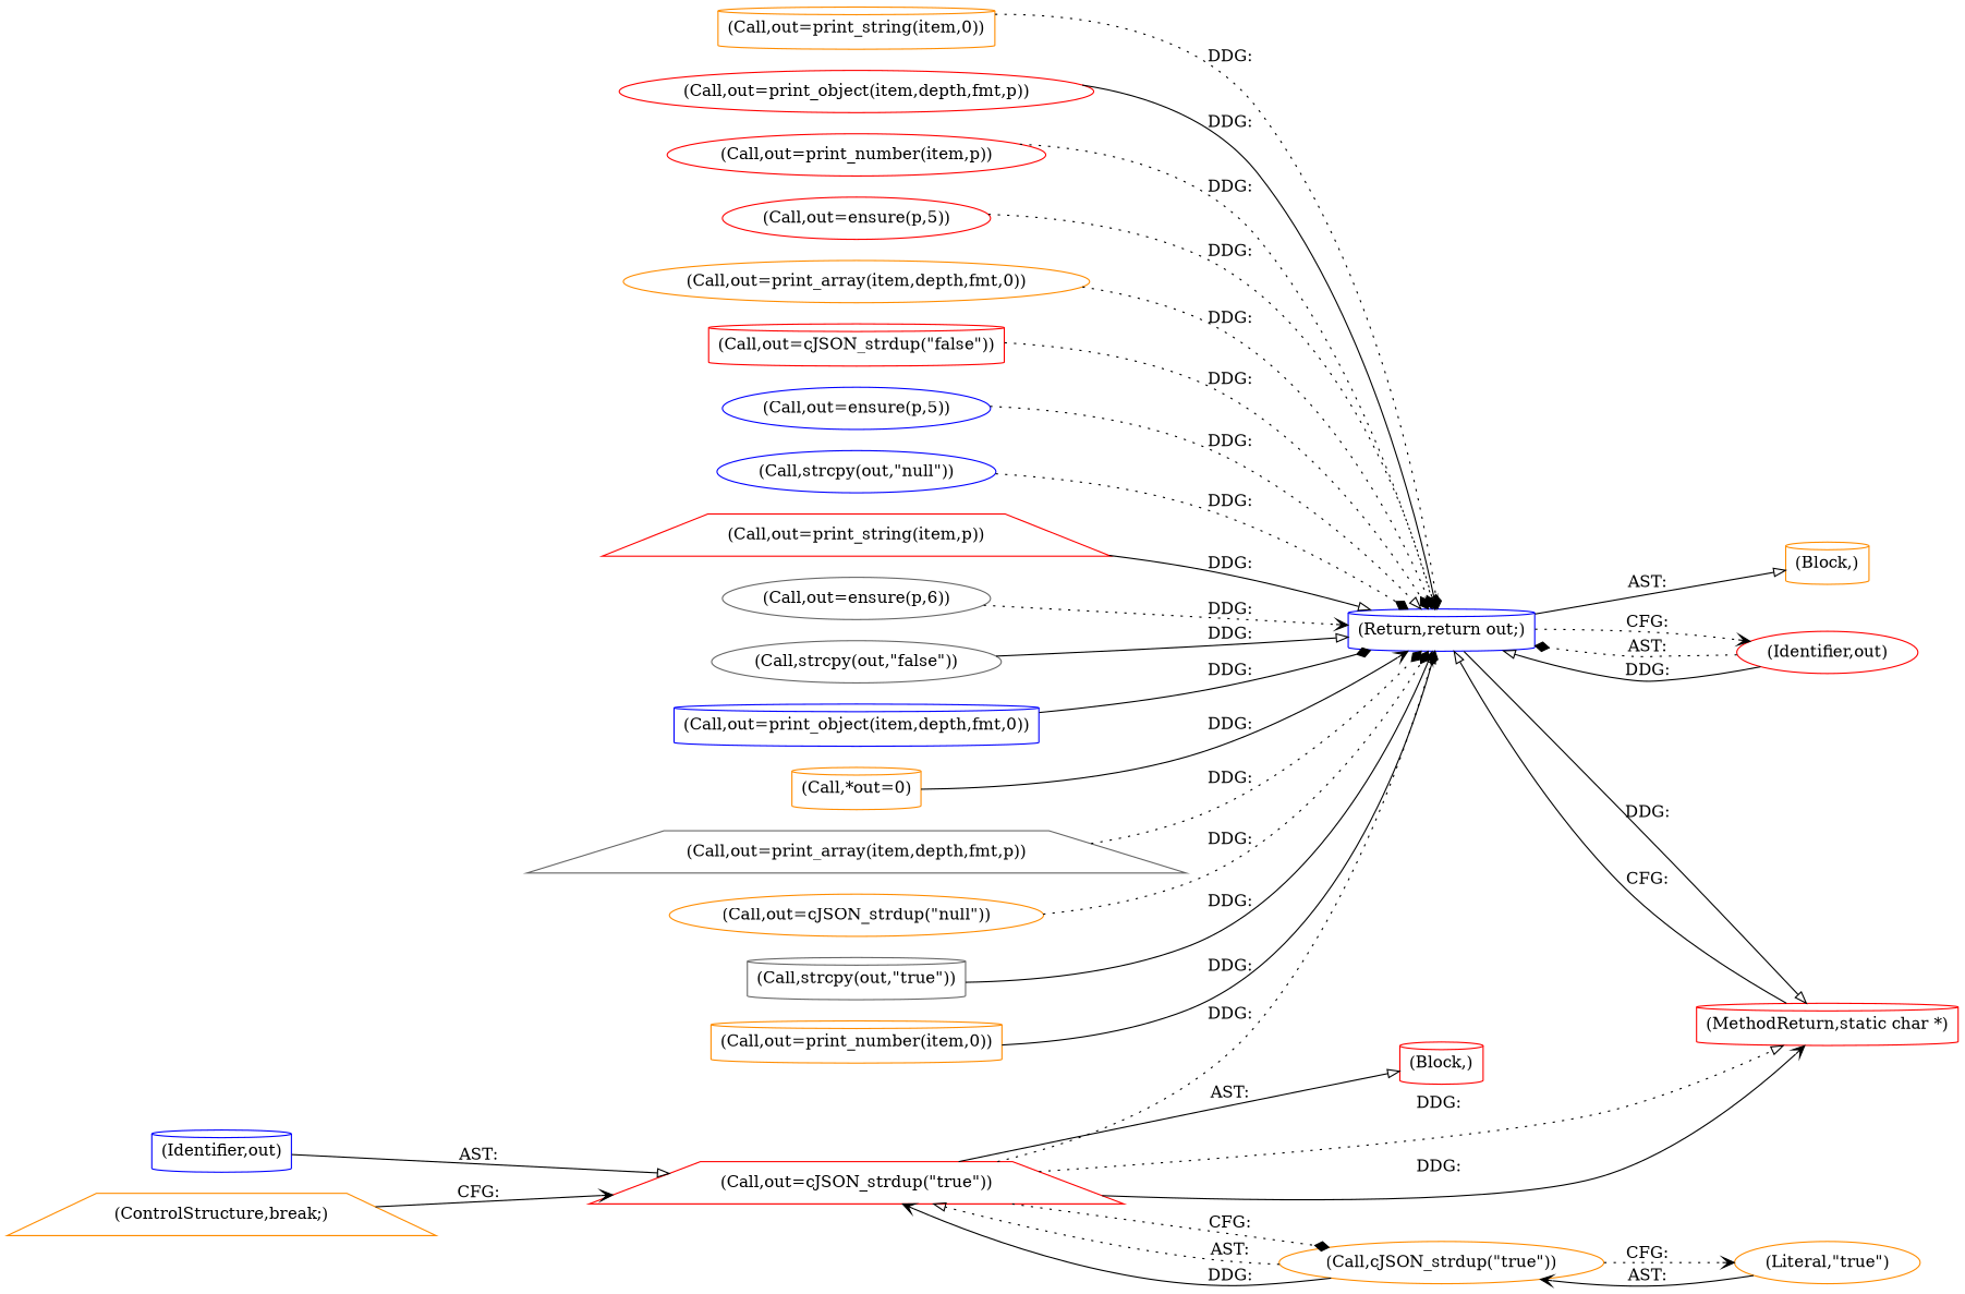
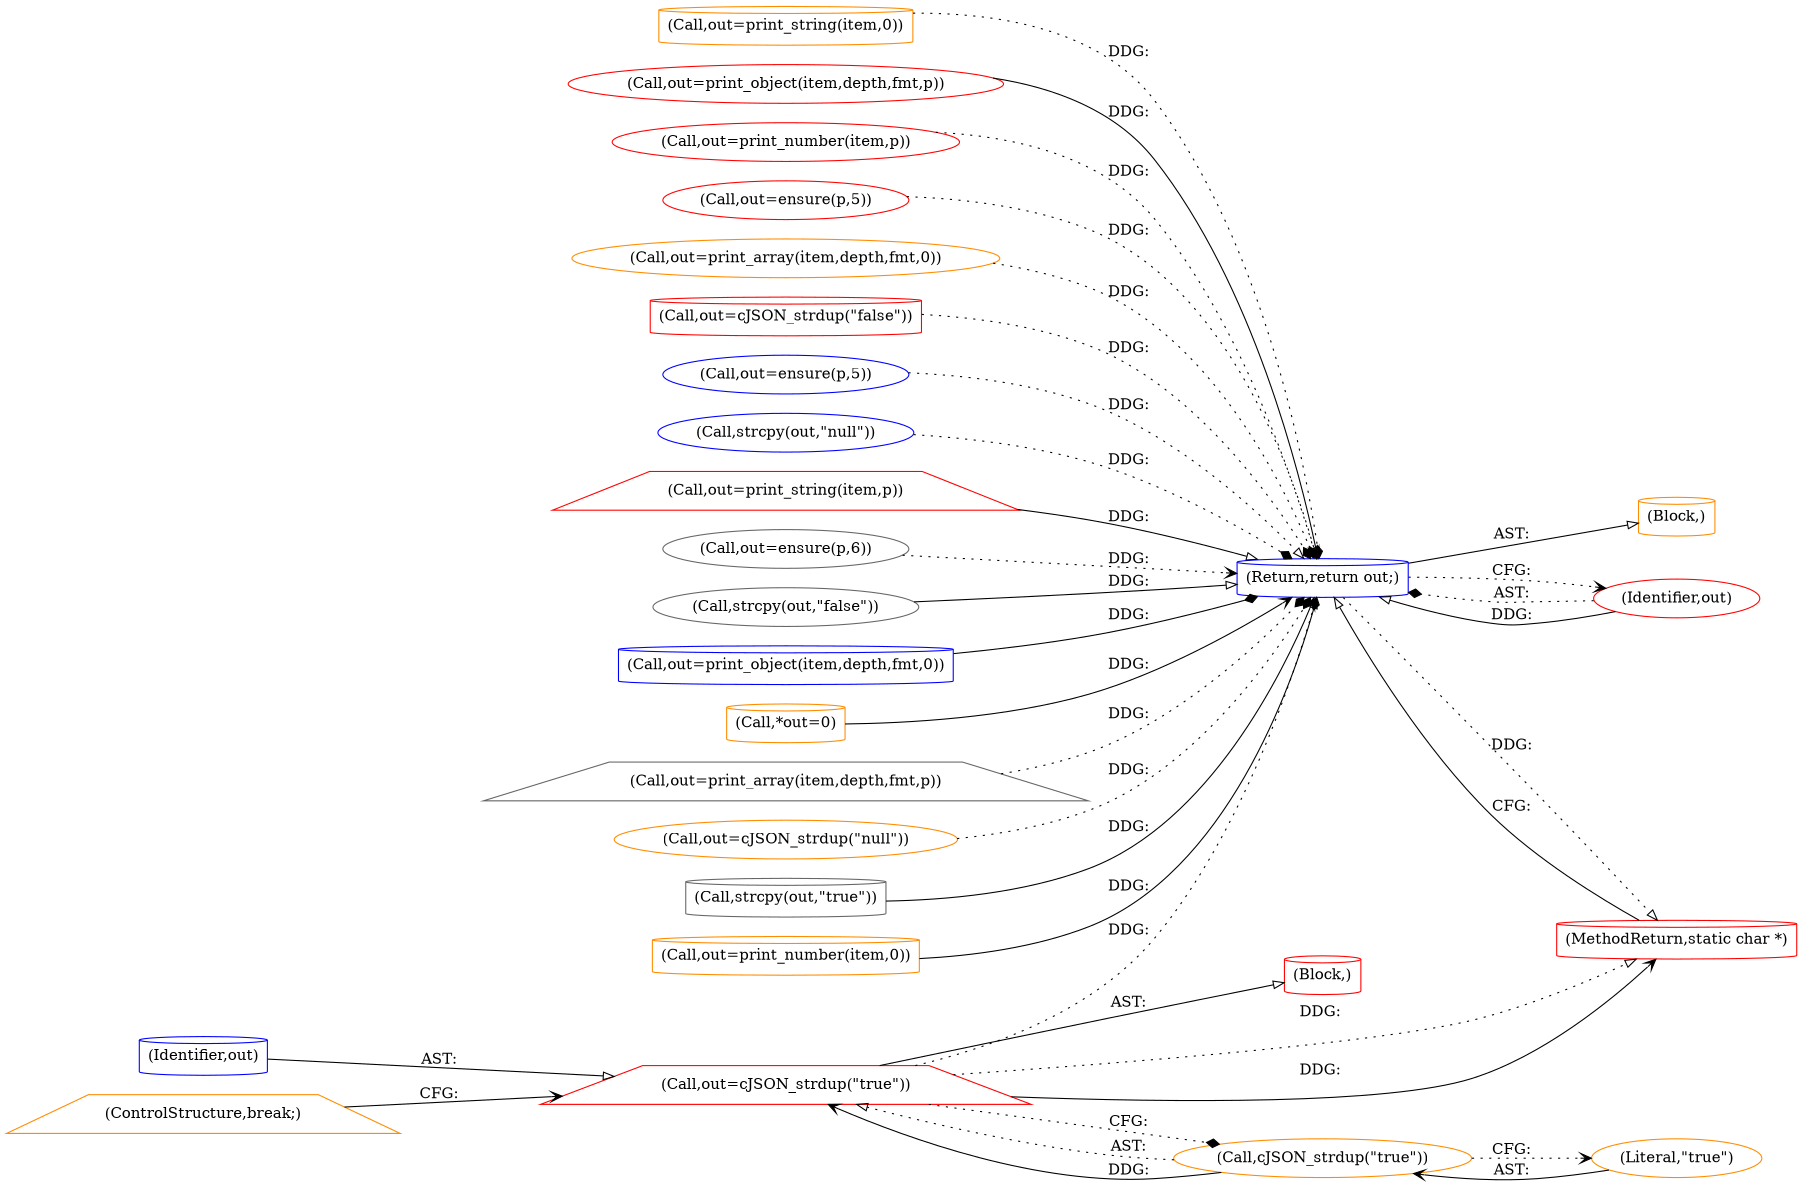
  digraph {
    rankdir=LR
    node [color=red shape=ellipse]
    edge [arrowhead=onormal style=dotted]
    n1 [label="(Call,out=cJSON_strdup(\"true\"))" shape=trapezium]
    n2 [color=darkorange label="(Call,cJSON_strdup(\"true\"))"]
    n3 [color=blue label="(Return,return out;)" shape=cylinder]
    n4 [label="(Block,)" shape=cylinder]
    n5 [label="(MethodReturn,static char *)" shape=cylinder]
    n6 [color=darkorange label="(Literal,\"true\")"]
    n7 [label="(Identifier,out)"]
    n8 [color=darkorange label="(Block,)" shape=cylinder]
    n9 [color=darkorange label="(Call,out=print_string(item,0))" shape=cylinder]
    n10 [color=blue label="(Identifier,out)" shape=cylinder]
    n11 [label="(Call,out=print_object(item,depth,fmt,p))"]
    n12 [label="(Call,out=print_number(item,p))"]
    n13 [label="(Call,out=ensure(p,5))"]
    n14 [color=darkorange label="(Call,out=print_array(item,depth,fmt,0))"]
    n15 [color=darkorange label="(ControlStructure,break;)" shape=trapezium]
    n16 [label="(Call,out=cJSON_strdup(\"false\"))" shape=cylinder]
    n17 [color=blue label="(Call,out=ensure(p,5))"]
    n18 [color=blue label="(Call,strcpy(out,\"null\"))"]
    n19 [label="(Call,out=print_string(item,p))" shape=trapezium]
    n20 [color=gray40 label="(Call,out=ensure(p,6))"]
    n21 [color=gray40 label="(Call,strcpy(out,\"false\"))"]
    n22 [color=blue label="(Call,out=print_object(item,depth,fmt,0))" shape=cylinder]
    n23 [color=darkorange label="(Call,*out=0)" shape=cylinder]
    n24 [color=gray40 label="(Call,out=print_array(item,depth,fmt,p))" shape=trapezium]
    n25 [color=darkorange label="(Call,out=cJSON_strdup(\"null\"))"]
    n26 [color=gray40 label="(Call,strcpy(out,\"true\"))" shape=cylinder]
    n27 [color=darkorange label="(Call,out=print_number(item,0))" shape=cylinder]
    n1 -> n2 [arrowhead=diamond label="CFG: "]
    n1 -> n3 [label="DDG: "]
    n1 -> n4 [label="AST: " style=solid]
    n1 -> n5 [label="DDG: "]
    n1 -> n5 [arrowhead=vee label="DDG: " style=solid]
    n2 -> n1 [label="AST: "]
    n2 -> n1 [arrowhead=vee label="DDG: " style=solid]
    n2 -> n6 [arrowhead=vee label="CFG: "]
-   n3 -> n5 [label="DDG: " style=solid]
+   n3 -> n5 [label="DDG: "]
    n3 -> n7 [arrowhead=vee label="CFG: "]
    n3 -> n8 [label="AST: " style=solid]
    n5 -> n3 [label="CFG: " style=solid]
    n6 -> n2 [arrowhead=vee label="AST: " style=solid]
    n7 -> n3 [arrowhead=diamond label="AST: "]
    n7 -> n3 [label="DDG: " style=solid]
    n9 -> n3 [arrowhead=diamond label="DDG: "]
    n10 -> n1 [label="AST: " style=solid]
    n11 -> n3 [label="DDG: " style=solid]
    n12 -> n3 [label="DDG: "]
    n13 -> n3 [arrowhead=vee label="DDG: "]
    n14 -> n3 [arrowhead=diamond label="DDG: "]
    n15 -> n1 [arrowhead=vee label="CFG: " style=solid]
    n16 -> n3 [arrowhead=diamond label="DDG: "]
    n17 -> n3 [label="DDG: "]
    n18 -> n3 [arrowhead=diamond label="DDG: "]
    n19 -> n3 [label="DDG: " style=solid]
    n20 -> n3 [arrowhead=vee label="DDG: "]
    n21 -> n3 [label="DDG: " style=solid]
    n22 -> n3 [arrowhead=diamond label="DDG: " style=solid]
    n23 -> n3 [arrowhead=vee label="DDG: " style=solid]
    n24 -> n3 [arrowhead=diamond label="DDG: "]
    n25 -> n3 [arrowhead=diamond label="DDG: "]
    n26 -> n3 [arrowhead=vee label="DDG: " style=solid]
    n27 -> n3 [arrowhead=diamond label="DDG: " style=solid]
  }
